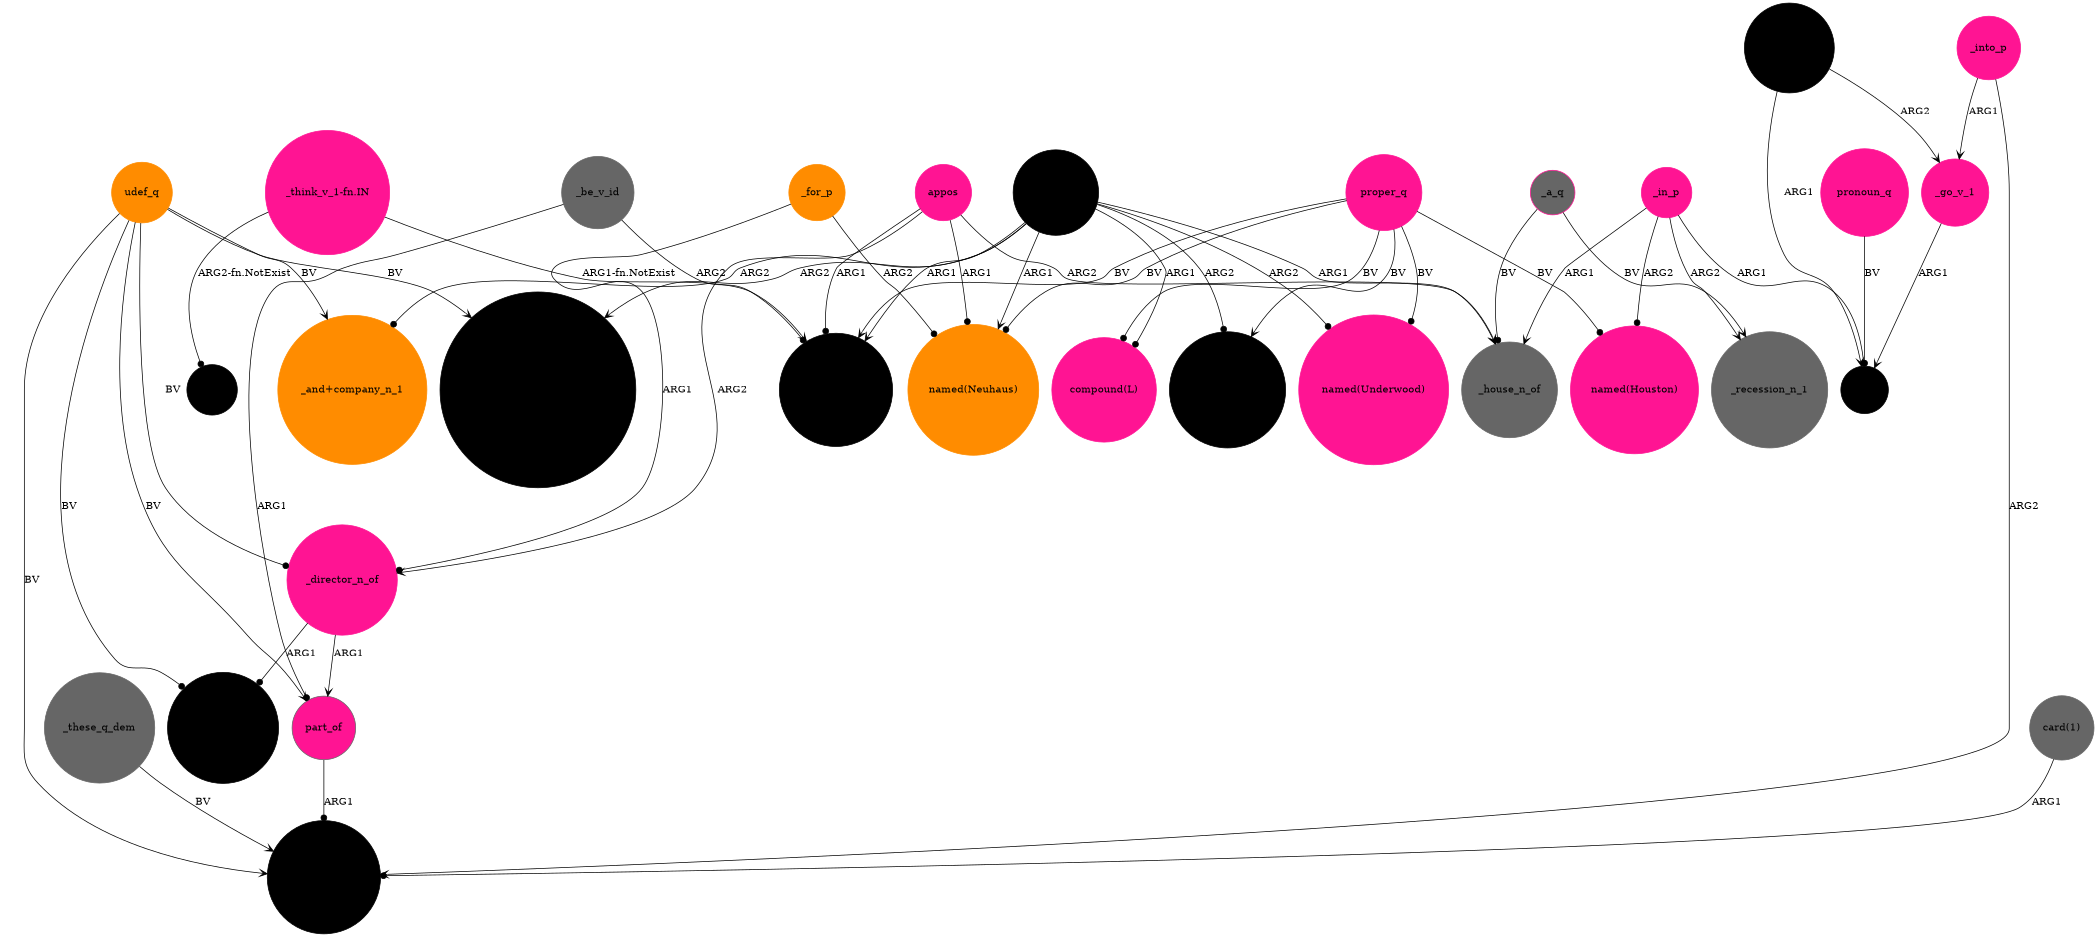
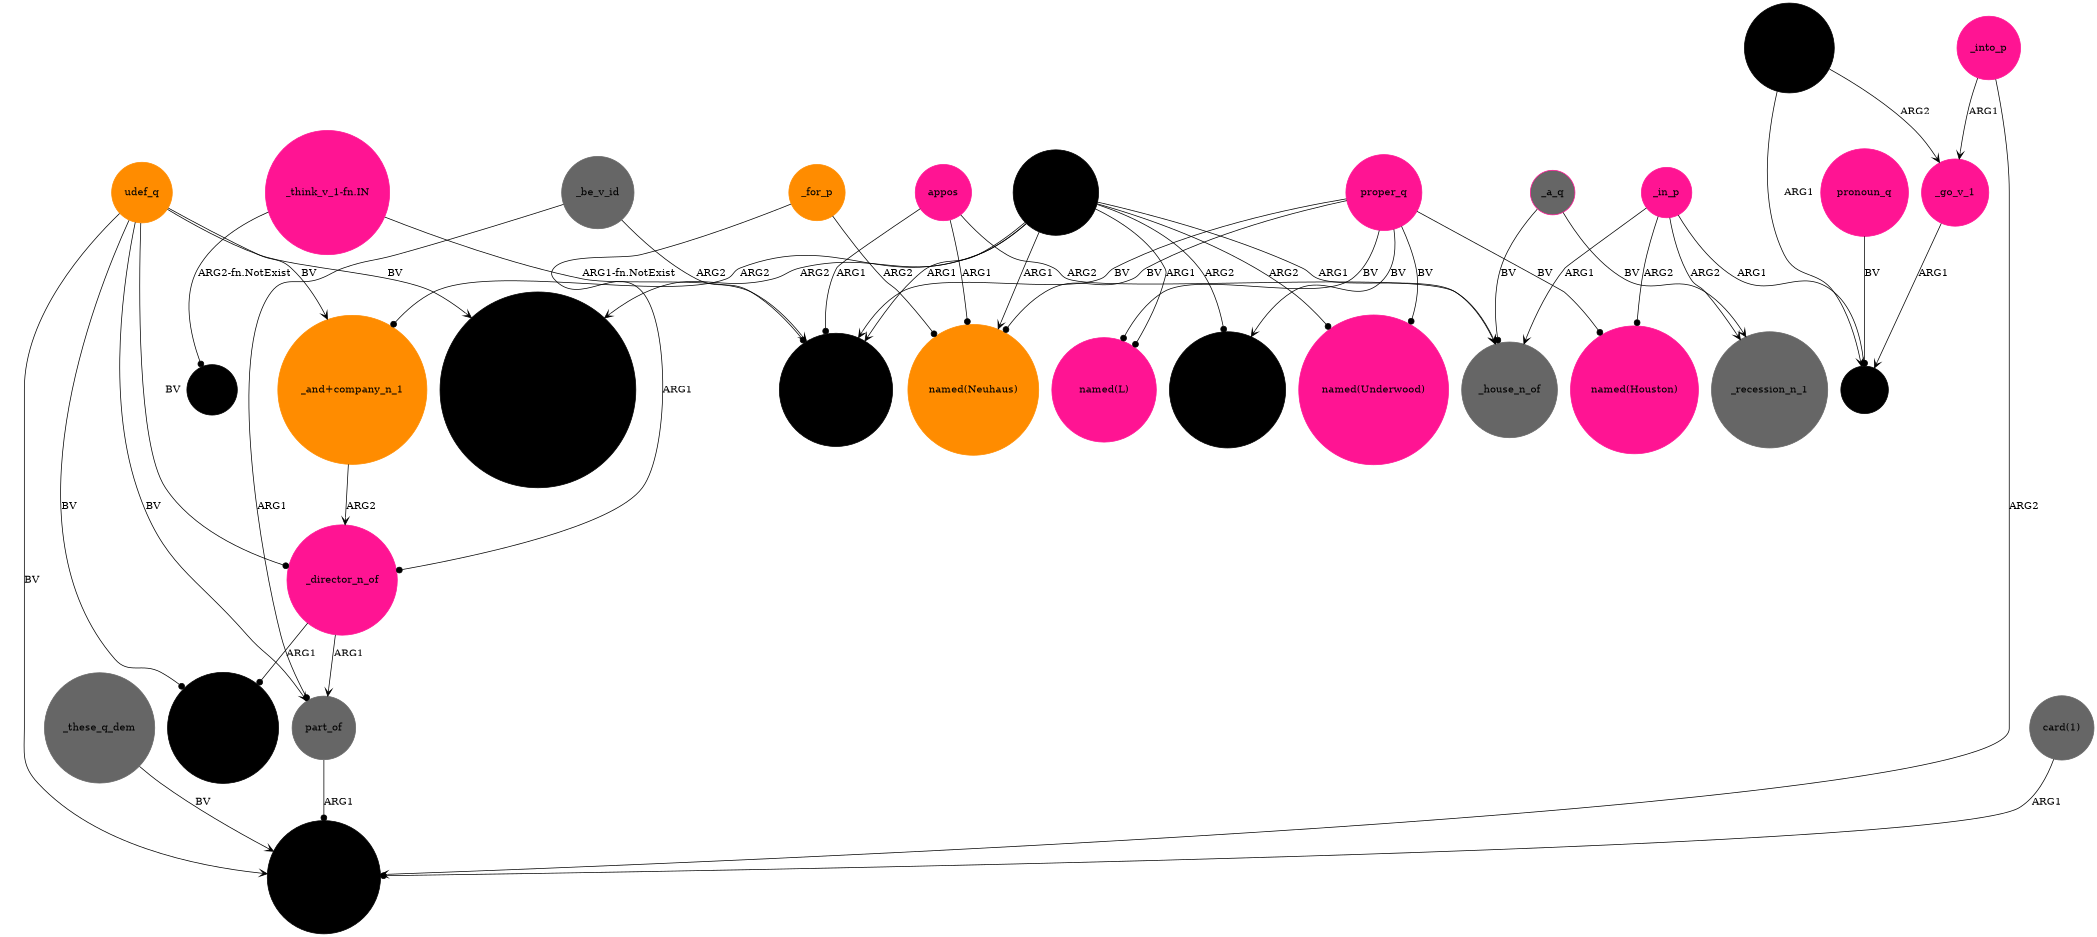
  digraph {
    node [color=deeppink shape=circle style=filled]
    edge [arrowhead=dot]
    _be_v_id [color=gray40]
-   part_of [color=gray40 fillcolor=deeppink]
+   part_of [color=gray40]
    "named(Beach)" [color=black]
    generic_entity [color=black]
    _these_q_dem [color=gray40]
    udef_q [color=darkorange]
    _director_n_of
    _research_n_1 [color=black]
    "_brokerage/nn_u_unknown" [color=black]
    "_and+company_n_1" [color=darkorange]
    "_think_v_1-fn.IN"
    _or_c [color=black]
    proper_q
-   "named(L)" [label="compound(L)"]
+   "named(L)"
    "named(Neuhaus)" [color=darkorange]
    "named(Underwood)"
    "named(Houston)"
    "named(Jeffrey)" [color=black]
    _in_p
    pron [color=black]
    _house_n_of [color=gray40]
    _recession_n_1 [color=gray40]
    appos
    _for_p [color=darkorange]
    _about_a_1 [color=black]
    _go_v_1
    compound [color=black]
    pronoun_q
    _a_q [fillcolor=gray40]
    "card(1)" [color=gray40]
    _into_p
    _be_v_id -> part_of [label=ARG1]
    _be_v_id -> "named(Beach)" [label=ARG2]
    part_of -> generic_entity [label=ARG1]
    _these_q_dem -> generic_entity [arrowhead=vee label=BV]
    udef_q -> part_of [arrowhead=vee label=BV]
    udef_q -> generic_entity [arrowhead=vee label=BV]
    udef_q -> _director_n_of [label=BV]
    udef_q -> _research_n_1 [label=BV]
    udef_q -> "_brokerage/nn_u_unknown" [arrowhead=vee label=BV]
    udef_q -> "_and+company_n_1" [arrowhead=vee label=BV]
    _director_n_of -> part_of [arrowhead=vee label=ARG1]
    _director_n_of -> _research_n_1 [label=ARG1]
    "_think_v_1-fn.IN" -> "named(Beach)" [arrowhead=vee label="ARG1-fn.NotExist"]
    "_think_v_1-fn.IN" -> _or_c [label="ARG2-fn.NotExist"]
    proper_q -> "named(Beach)" [arrowhead=vee label=BV]
    proper_q -> "named(L)" [label=BV]
    proper_q -> "named(Neuhaus)" [label=BV]
    proper_q -> "named(Underwood)" [label=BV]
    proper_q -> "named(Houston)" [label=BV]
    proper_q -> "named(Jeffrey)" [arrowhead=vee label=BV]
    _in_p -> "named(Houston)" [label=ARG2]
    _in_p -> pron [label=ARG1]
    _in_p -> _house_n_of [arrowhead=vee label=ARG1]
    _in_p -> _recession_n_1 [arrowhead=vee label=ARG2]
    appos -> "named(Beach)" [label=ARG1]
-   appos -> _director_n_of [arrowhead=vee label=ARG2]
+   "_and+company_n_1" -> _director_n_of [arrowhead=vee label=ARG2]
    appos -> "named(Neuhaus)" [label=ARG1]
    appos -> _house_n_of [arrowhead=vee label=ARG2]
    _for_p -> _director_n_of [label=ARG1]
    _for_p -> "named(Neuhaus)" [label=ARG2]
    _about_a_1 -> pron [arrowhead=vee label=ARG1]
    _about_a_1 -> _go_v_1 [arrowhead=vee label=ARG2]
    _go_v_1 -> pron [arrowhead=vee label=ARG1]
    compound -> "named(Beach)" [arrowhead=vee label=ARG1]
    compound -> "_brokerage/nn_u_unknown" [arrowhead=vee label=ARG2]
    compound -> "_and+company_n_1" [label=ARG2]
    compound -> "named(L)" [label=ARG1]
    compound -> "named(Neuhaus)" [arrowhead=vee label=ARG1]
    compound -> "named(Underwood)" [label=ARG2]
    compound -> "named(Jeffrey)" [label=ARG2]
    compound -> _house_n_of [arrowhead=vee label=ARG1]
    pronoun_q -> pron [label=BV]
    _a_q -> _house_n_of [label=BV]
    _a_q -> _recession_n_1 [arrowhead=vee label=BV]
    "card(1)" -> generic_entity [label=ARG1]
    _into_p -> generic_entity [arrowhead=vee label=ARG2]
    _into_p -> _go_v_1 [arrowhead=vee label=ARG1]
  }
